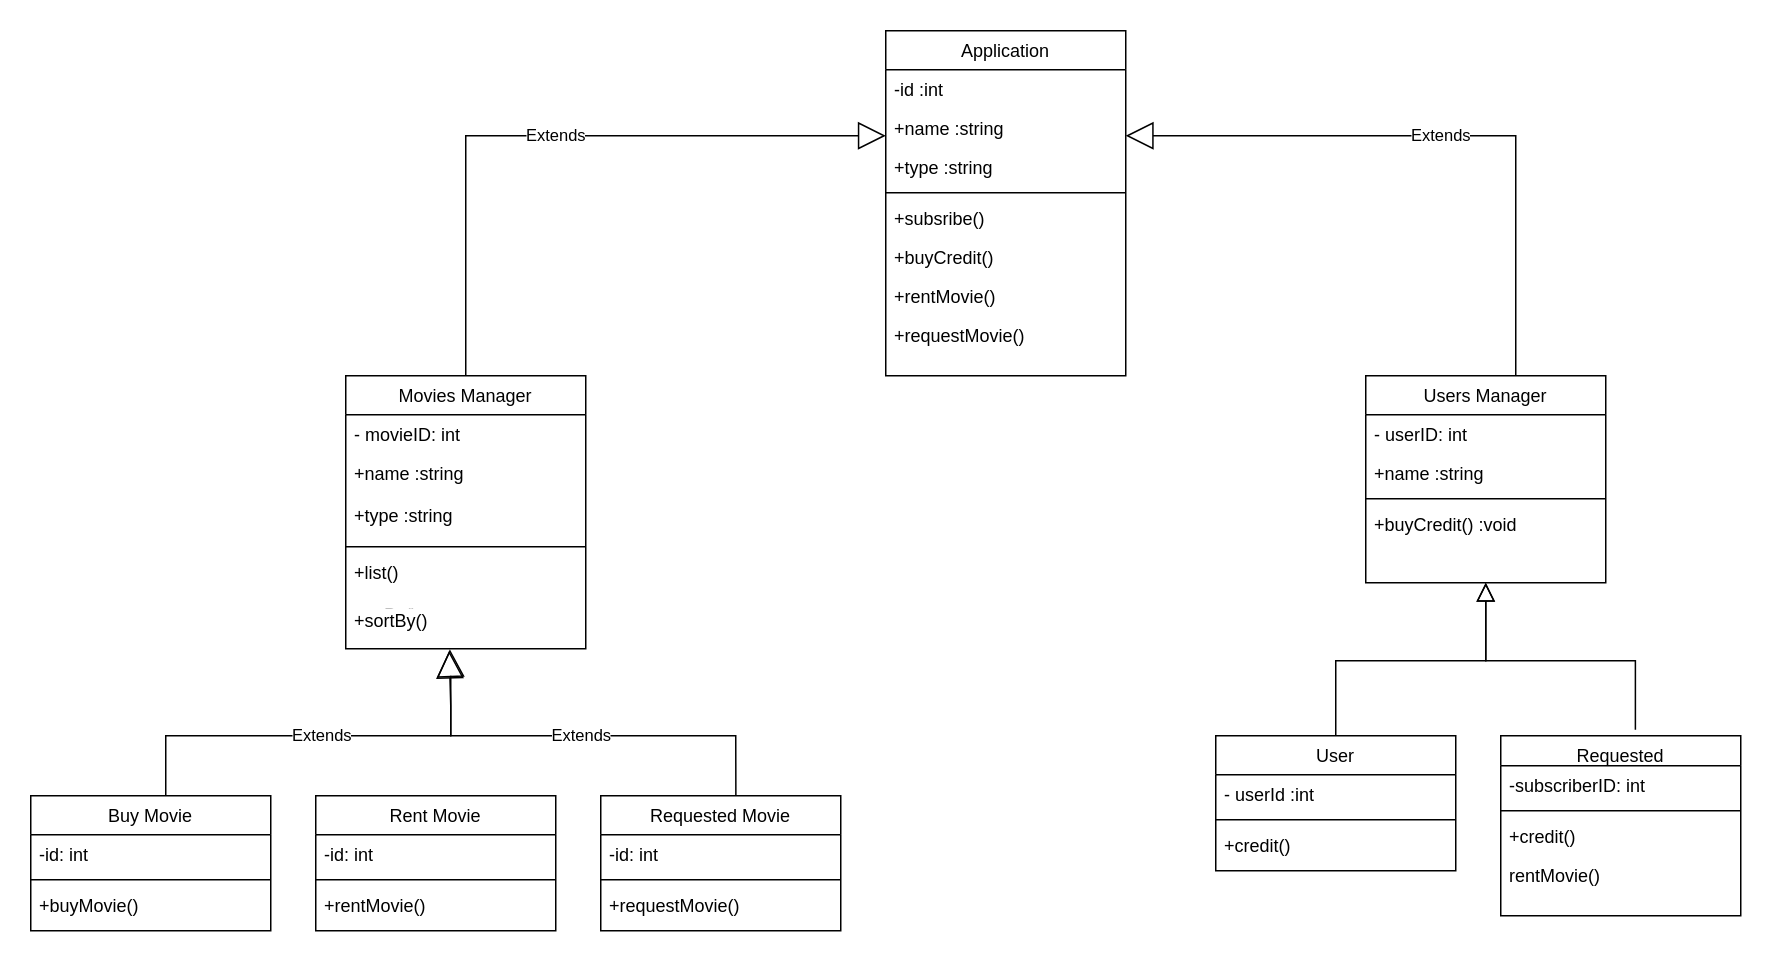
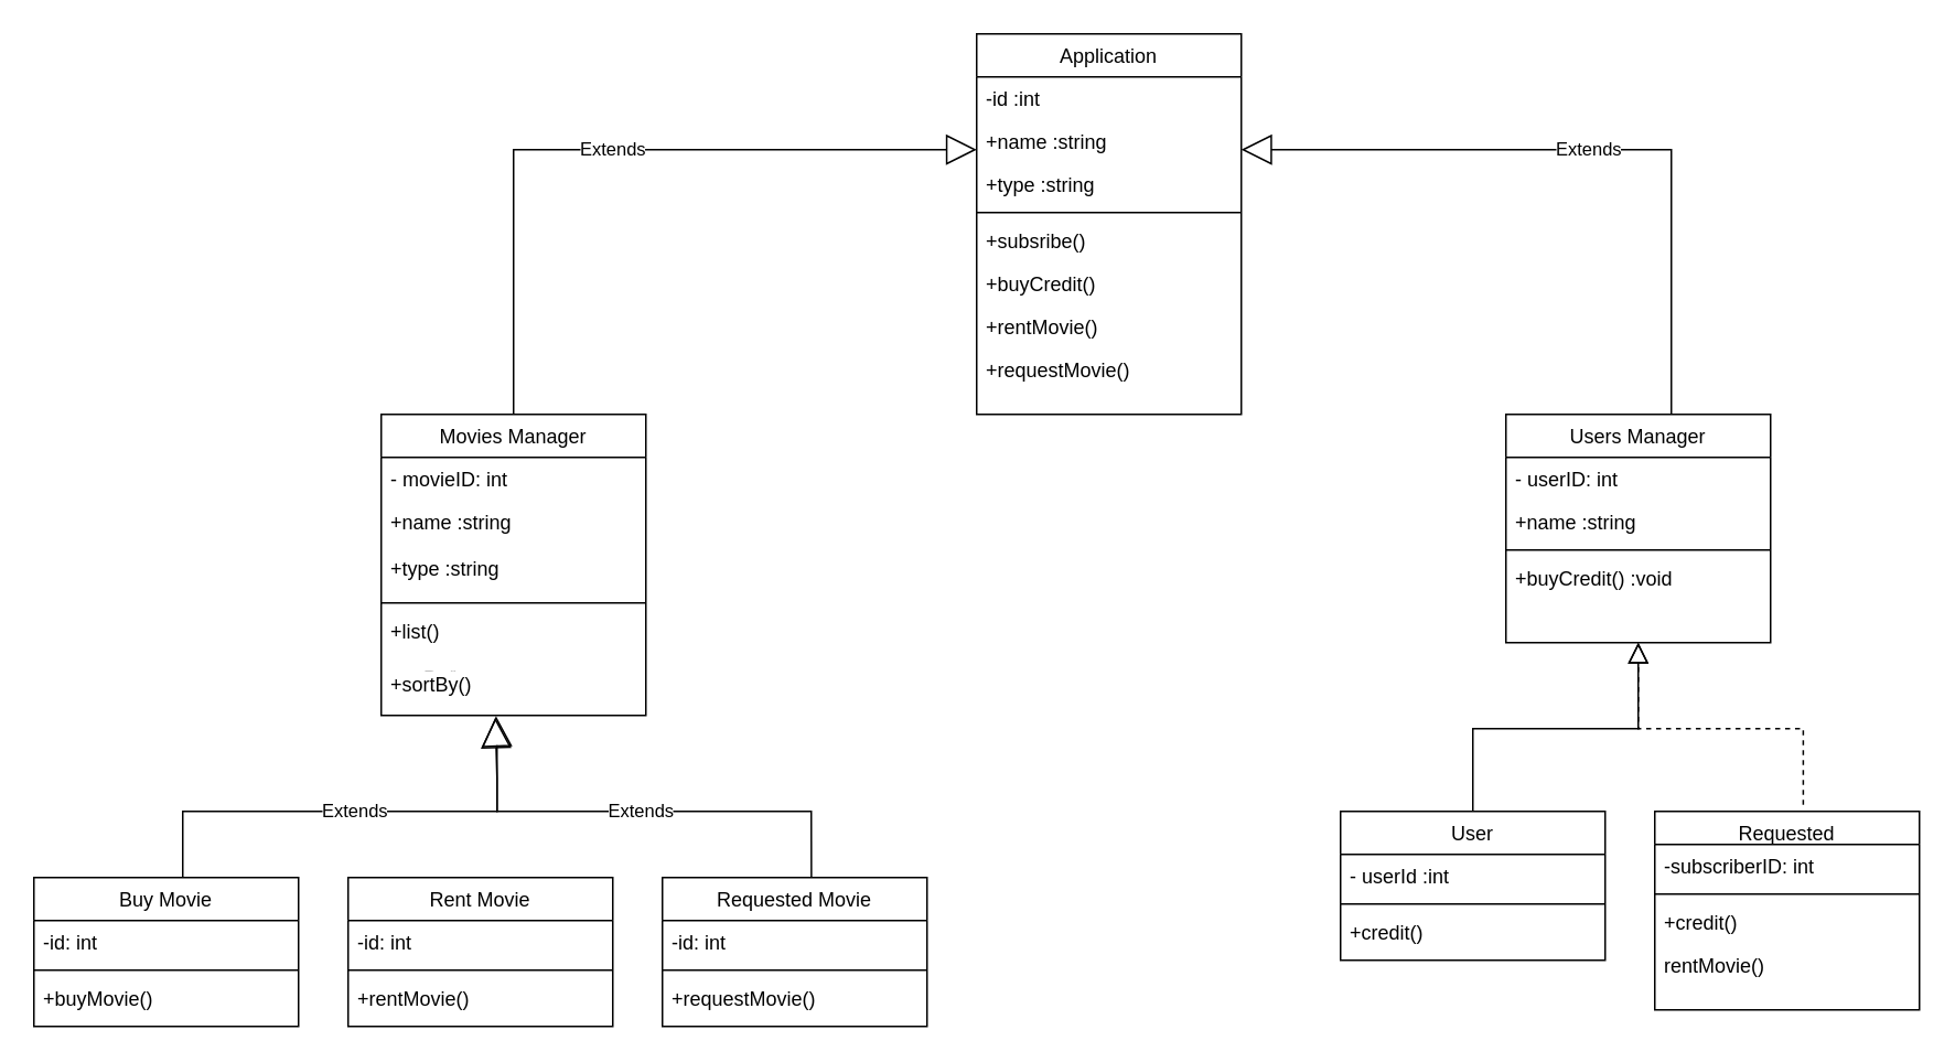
  <mxCell id="0" />
  <mxCell id="1" parent="0" />
  <mxCell id="2" value="User" style="swimlane;fontStyle=0;align=center;verticalAlign=top;childLayout=stackLayout;horizontal=1;startSize=26;horizontalStack=0;resizeParent=1;resizeLast=0;collapsible=1;marginBottom=0;rounded=0;shadow=0;strokeWidth=1;" parent="1" vertex="1"><mxGeometry x="810" y="490" width="160" height="90" as="geometry"><mxRectangle x="130" y="380" width="160" height="26" as="alternateBounds" /></mxGeometry></mxCell>
  <mxCell id="3" value="- userId :int" style="text;align=left;verticalAlign=top;spacingLeft=4;spacingRight=4;overflow=hidden;rotatable=0;points=[[0,0.5],[1,0.5]];portConstraint=eastwest;" parent="2" vertex="1"><mxGeometry y="26" width="160" height="26" as="geometry" /></mxCell>
  <mxCell id="4" value="" style="line;html=1;strokeWidth=1;align=left;verticalAlign=middle;spacingTop=-1;spacingLeft=3;spacingRight=3;rotatable=0;labelPosition=right;points=[];portConstraint=eastwest;" parent="2" vertex="1"><mxGeometry y="52" width="160" height="8" as="geometry" /></mxCell>
  <mxCell id="5" value="+credit()" style="text;align=left;verticalAlign=top;spacingLeft=4;spacingRight=4;overflow=hidden;rotatable=0;points=[[0,0.5],[1,0.5]];portConstraint=eastwest;" parent="2" vertex="1"><mxGeometry y="60" width="160" height="26" as="geometry" /></mxCell>
  <mxCell id="6" value="Application" style="swimlane;fontStyle=0;align=center;verticalAlign=top;childLayout=stackLayout;horizontal=1;startSize=26;horizontalStack=0;resizeParent=1;resizeLast=0;collapsible=1;marginBottom=0;rounded=0;shadow=0;strokeWidth=1;" parent="1" vertex="1"><mxGeometry x="590" y="20" width="160" height="230" as="geometry"><mxRectangle x="550" y="140" width="160" height="26" as="alternateBounds" /></mxGeometry></mxCell>
  <mxCell id="7" value="-id :int" style="text;align=left;verticalAlign=top;spacingLeft=4;spacingRight=4;overflow=hidden;rotatable=0;points=[[0,0.5],[1,0.5]];portConstraint=eastwest;" parent="6" vertex="1"><mxGeometry y="26" width="160" height="26" as="geometry" /></mxCell>
  <mxCell id="8" value="+name :string" style="text;align=left;verticalAlign=top;spacingLeft=4;spacingRight=4;overflow=hidden;rotatable=0;points=[[0,0.5],[1,0.5]];portConstraint=eastwest;rounded=0;shadow=0;html=0;" parent="6" vertex="1"><mxGeometry y="52" width="160" height="26" as="geometry" /></mxCell>
  <mxCell id="9" value="+type :string" style="text;align=left;verticalAlign=top;spacingLeft=4;spacingRight=4;overflow=hidden;rotatable=0;points=[[0,0.5],[1,0.5]];portConstraint=eastwest;rounded=0;shadow=0;html=0;" parent="6" vertex="1"><mxGeometry y="78" width="160" height="26" as="geometry" /></mxCell>
  <mxCell id="10" value="" style="line;html=1;strokeWidth=1;align=left;verticalAlign=middle;spacingTop=-1;spacingLeft=3;spacingRight=3;rotatable=0;labelPosition=right;points=[];portConstraint=eastwest;" parent="6" vertex="1"><mxGeometry y="104" width="160" height="8" as="geometry" /></mxCell>
  <mxCell id="11" value="+subsribe()" style="text;align=left;verticalAlign=top;spacingLeft=4;spacingRight=4;overflow=hidden;rotatable=0;points=[[0,0.5],[1,0.5]];portConstraint=eastwest;" parent="6" vertex="1"><mxGeometry y="112" width="160" height="26" as="geometry" /></mxCell>
  <mxCell id="12" value="+buyCredit()" style="text;align=left;verticalAlign=top;spacingLeft=4;spacingRight=4;overflow=hidden;rotatable=0;points=[[0,0.5],[1,0.5]];portConstraint=eastwest;" parent="6" vertex="1"><mxGeometry y="138" width="160" height="26" as="geometry" /></mxCell>
  <mxCell id="13" value="+rentMovie()" style="text;align=left;verticalAlign=top;spacingLeft=4;spacingRight=4;overflow=hidden;rotatable=0;points=[[0,0.5],[1,0.5]];portConstraint=eastwest;" parent="6" vertex="1"><mxGeometry y="164" width="160" height="26" as="geometry" /></mxCell>
  <mxCell id="14" value="+requestMovie()" style="text;align=left;verticalAlign=top;spacingLeft=4;spacingRight=4;overflow=hidden;rotatable=0;points=[[0,0.5],[1,0.5]];portConstraint=eastwest;" parent="6" vertex="1"><mxGeometry y="190" width="160" height="40" as="geometry" /></mxCell>
  <mxCell id="15" value="Users Manager" style="swimlane;fontStyle=0;align=center;verticalAlign=top;childLayout=stackLayout;horizontal=1;startSize=26;horizontalStack=0;resizeParent=1;resizeLast=0;collapsible=1;marginBottom=0;rounded=0;shadow=0;strokeWidth=1;" parent="1" vertex="1"><mxGeometry x="910" y="250" width="160" height="138" as="geometry"><mxRectangle x="130" y="380" width="160" height="26" as="alternateBounds" /></mxGeometry></mxCell>
  <mxCell id="16" value="- userID: int" style="text;align=left;verticalAlign=top;spacingLeft=4;spacingRight=4;overflow=hidden;rotatable=0;points=[[0,0.5],[1,0.5]];portConstraint=eastwest;" parent="15" vertex="1"><mxGeometry y="26" width="160" height="26" as="geometry" /></mxCell>
  <mxCell id="17" value="+name :string" style="text;align=left;verticalAlign=top;spacingLeft=4;spacingRight=4;overflow=hidden;rotatable=0;points=[[0,0.5],[1,0.5]];portConstraint=eastwest;rounded=0;shadow=0;html=0;" parent="15" vertex="1"><mxGeometry y="52" width="160" height="26" as="geometry" /></mxCell>
  <mxCell id="18" value="" style="line;html=1;strokeWidth=1;align=left;verticalAlign=middle;spacingTop=-1;spacingLeft=3;spacingRight=3;rotatable=0;labelPosition=right;points=[];portConstraint=eastwest;" parent="15" vertex="1"><mxGeometry y="78" width="160" height="8" as="geometry" /></mxCell>
  <mxCell id="19" value="+buyCredit() :void" style="text;align=left;verticalAlign=top;spacingLeft=4;spacingRight=4;overflow=hidden;rotatable=0;points=[[0,0.5],[1,0.5]];portConstraint=eastwest;" parent="15" vertex="1"><mxGeometry y="86" width="160" height="26" as="geometry" /></mxCell>
  <mxCell id="20" value="Requested" style="swimlane;fontStyle=0;align=center;verticalAlign=top;childLayout=stackLayout;horizontal=1;startSize=20;horizontalStack=0;resizeParent=1;resizeLast=0;collapsible=1;marginBottom=0;rounded=0;shadow=0;strokeWidth=1;" parent="1" vertex="1"><mxGeometry x="1000" y="490" width="160" height="120" as="geometry"><mxRectangle x="130" y="380" width="160" height="26" as="alternateBounds" /></mxGeometry></mxCell>
  <mxCell id="21" value="-subscriberID: int" style="text;align=left;verticalAlign=top;spacingLeft=4;spacingRight=4;overflow=hidden;rotatable=0;points=[[0,0.5],[1,0.5]];portConstraint=eastwest;" parent="20" vertex="1"><mxGeometry y="20" width="160" height="26" as="geometry" /></mxCell>
  <mxCell id="22" value="" style="line;html=1;strokeWidth=1;align=left;verticalAlign=middle;spacingTop=-1;spacingLeft=3;spacingRight=3;rotatable=0;labelPosition=right;points=[];portConstraint=eastwest;" parent="20" vertex="1"><mxGeometry y="46" width="160" height="8" as="geometry" /></mxCell>
  <mxCell id="23" value="+credit()" style="text;align=left;verticalAlign=top;spacingLeft=4;spacingRight=4;overflow=hidden;rotatable=0;points=[[0,0.5],[1,0.5]];portConstraint=eastwest;" parent="20" vertex="1"><mxGeometry y="54" width="160" height="26" as="geometry" /></mxCell>
  <mxCell id="24" value="rentMovie()" style="text;align=left;verticalAlign=top;spacingLeft=4;spacingRight=4;overflow=hidden;rotatable=0;points=[[0,0.5],[1,0.5]];portConstraint=eastwest;" parent="20" vertex="1"><mxGeometry y="80" width="160" height="26" as="geometry" /></mxCell>
  <mxCell id="25" value="" style="endArrow=block;endSize=10;endFill=0;shadow=0;strokeWidth=1;rounded=0;edgeStyle=elbowEdgeStyle;elbow=vertical;" parent="1" source="2" edge="1"><mxGeometry width="160" relative="1" as="geometry"><mxPoint x="890" y="490" as="sourcePoint" /><mxPoint x="990" y="388" as="targetPoint" /><Array as="points"><mxPoint x="1040" y="440" /></Array></mxGeometry></mxCell>
- <mxCell id="26" value="" style="endArrow=block;endSize=10;endFill=0;shadow=0;strokeWidth=1;rounded=0;edgeStyle=elbowEdgeStyle;elbow=vertical;exitX=0.561;exitY=-0.033;exitDx=0;exitDy=0;exitPerimeter=0;entryX=0.5;entryY=1;entryDx=0;entryDy=0;" parent="1" source="20" target="15" edge="1"><mxGeometry width="160" relative="1" as="geometry"><mxPoint x="900" y="500" as="sourcePoint" /><mxPoint x="1020" y="390" as="targetPoint" /><Array as="points"><mxPoint x="1040" y="440" /></Array></mxGeometry></mxCell>
+ <mxCell id="26" value="" style="endArrow=block;endSize=10;endFill=0;shadow=0;strokeWidth=1;rounded=0;edgeStyle=elbowEdgeStyle;elbow=vertical;exitX=0.561;exitY=-0.033;exitDx=0;exitDy=0;exitPerimeter=0;entryX=0.5;entryY=1;entryDx=0;entryDy=0;dashed=1;" parent="1" source="20" target="15" edge="1"><mxGeometry width="160" relative="1" as="geometry"><mxPoint x="900" y="500" as="sourcePoint" /><mxPoint x="1020" y="390" as="targetPoint" /><Array as="points"><mxPoint x="1040" y="440" /></Array></mxGeometry></mxCell>
  <mxCell id="27" value="Extends" style="endArrow=block;endSize=16;endFill=0;html=1;rounded=0;" parent="1" edge="1"><mxGeometry width="160" relative="1" as="geometry"><mxPoint x="1010" y="250" as="sourcePoint" /><mxPoint x="750" y="90" as="targetPoint" /><Array as="points"><mxPoint x="1010" y="90" /></Array></mxGeometry></mxCell>
  <mxCell id="28" value="Buy Movie" style="swimlane;fontStyle=0;align=center;verticalAlign=top;childLayout=stackLayout;horizontal=1;startSize=26;horizontalStack=0;resizeParent=1;resizeLast=0;collapsible=1;marginBottom=0;rounded=0;shadow=0;strokeWidth=1;" parent="1" vertex="1"><mxGeometry x="20" y="530" width="160" height="90" as="geometry"><mxRectangle x="130" y="380" width="160" height="26" as="alternateBounds" /></mxGeometry></mxCell>
  <mxCell id="29" value="-id: int" style="text;align=left;verticalAlign=top;spacingLeft=4;spacingRight=4;overflow=hidden;rotatable=0;points=[[0,0.5],[1,0.5]];portConstraint=eastwest;" parent="28" vertex="1"><mxGeometry y="26" width="160" height="26" as="geometry" /></mxCell>
  <mxCell id="30" value="" style="line;html=1;strokeWidth=1;align=left;verticalAlign=middle;spacingTop=-1;spacingLeft=3;spacingRight=3;rotatable=0;labelPosition=right;points=[];portConstraint=eastwest;" parent="28" vertex="1"><mxGeometry y="52" width="160" height="8" as="geometry" /></mxCell>
  <mxCell id="31" value="+buyMovie()" style="text;align=left;verticalAlign=top;spacingLeft=4;spacingRight=4;overflow=hidden;rotatable=0;points=[[0,0.5],[1,0.5]];portConstraint=eastwest;" parent="28" vertex="1"><mxGeometry y="60" width="160" height="26" as="geometry" /></mxCell>
  <mxCell id="32" value="Movies Manager" style="swimlane;fontStyle=0;align=center;verticalAlign=top;childLayout=stackLayout;horizontal=1;startSize=26;horizontalStack=0;resizeParent=1;resizeLast=0;collapsible=1;marginBottom=0;rounded=0;shadow=0;strokeWidth=1;" parent="1" vertex="1"><mxGeometry x="230" y="250" width="160" height="182" as="geometry"><mxRectangle x="130" y="380" width="160" height="26" as="alternateBounds" /></mxGeometry></mxCell>
  <mxCell id="33" value="- movieID: int" style="text;align=left;verticalAlign=top;spacingLeft=4;spacingRight=4;overflow=hidden;rotatable=0;points=[[0,0.5],[1,0.5]];portConstraint=eastwest;" parent="32" vertex="1"><mxGeometry y="26" width="160" height="26" as="geometry" /></mxCell>
  <mxCell id="34" value="+name :string" style="text;align=left;verticalAlign=top;spacingLeft=4;spacingRight=4;overflow=hidden;rotatable=0;points=[[0,0.5],[1,0.5]];portConstraint=eastwest;rounded=0;shadow=0;html=0;" parent="32" vertex="1"><mxGeometry y="52" width="160" height="28" as="geometry" /></mxCell>
  <mxCell id="35" value="+type :string" style="text;align=left;verticalAlign=top;spacingLeft=4;spacingRight=4;overflow=hidden;rotatable=0;points=[[0,0.5],[1,0.5]];portConstraint=eastwest;rounded=0;shadow=0;html=0;" parent="32" vertex="1"><mxGeometry y="80" width="160" height="30" as="geometry" /></mxCell>
  <mxCell id="36" value="" style="line;html=1;strokeWidth=1;align=left;verticalAlign=middle;spacingTop=-1;spacingLeft=3;spacingRight=3;rotatable=0;labelPosition=right;points=[];portConstraint=eastwest;" parent="32" vertex="1"><mxGeometry y="110" width="160" height="8" as="geometry" /></mxCell>
  <mxCell id="37" value="Extends" style="endArrow=block;endSize=16;endFill=0;html=1;rounded=0;entryX=0.434;entryY=1.012;entryDx=0;entryDy=0;entryPerimeter=0;" parent="32" target="39" edge="1"><mxGeometry width="160" relative="1" as="geometry"><mxPoint x="-120" y="280" as="sourcePoint" /><mxPoint x="70" y="170" as="targetPoint" /><Array as="points"><mxPoint x="-120" y="240" /><mxPoint x="70" y="240" /><mxPoint x="70" y="200" /></Array></mxGeometry></mxCell>
  <mxCell id="38" value="+list()&#10;&#10;sortBy()" style="text;align=left;verticalAlign=top;spacingLeft=4;spacingRight=4;overflow=hidden;rotatable=0;points=[[0,0.5],[1,0.5]];portConstraint=eastwest;rounded=0;shadow=0;html=0;" parent="32" vertex="1"><mxGeometry y="118" width="160" height="32" as="geometry" /></mxCell>
  <mxCell id="39" value="+sortBy()" style="text;align=left;verticalAlign=top;spacingLeft=4;spacingRight=4;overflow=hidden;rotatable=0;points=[[0,0.5],[1,0.5]];portConstraint=eastwest;rounded=0;shadow=0;html=0;" parent="32" vertex="1"><mxGeometry y="150" width="160" height="32" as="geometry" /></mxCell>
  <mxCell id="40" value="Extends" style="endArrow=block;endSize=16;endFill=0;html=1;rounded=0;" parent="1" edge="1"><mxGeometry width="160" relative="1" as="geometry"><mxPoint x="310" y="250" as="sourcePoint" /><mxPoint x="590" y="90" as="targetPoint" /><Array as="points"><mxPoint x="310" y="90" /></Array></mxGeometry></mxCell>
  <mxCell id="41" value="Rent Movie" style="swimlane;fontStyle=0;align=center;verticalAlign=top;childLayout=stackLayout;horizontal=1;startSize=26;horizontalStack=0;resizeParent=1;resizeLast=0;collapsible=1;marginBottom=0;rounded=0;shadow=0;strokeWidth=1;" parent="1" vertex="1"><mxGeometry x="210" y="530" width="160" height="90" as="geometry"><mxRectangle x="130" y="380" width="160" height="26" as="alternateBounds" /></mxGeometry></mxCell>
  <mxCell id="42" value="-id: int" style="text;align=left;verticalAlign=top;spacingLeft=4;spacingRight=4;overflow=hidden;rotatable=0;points=[[0,0.5],[1,0.5]];portConstraint=eastwest;" parent="41" vertex="1"><mxGeometry y="26" width="160" height="26" as="geometry" /></mxCell>
  <mxCell id="43" value="" style="line;html=1;strokeWidth=1;align=left;verticalAlign=middle;spacingTop=-1;spacingLeft=3;spacingRight=3;rotatable=0;labelPosition=right;points=[];portConstraint=eastwest;" parent="41" vertex="1"><mxGeometry y="52" width="160" height="8" as="geometry" /></mxCell>
  <mxCell id="44" value="+rentMovie()" style="text;align=left;verticalAlign=top;spacingLeft=4;spacingRight=4;overflow=hidden;rotatable=0;points=[[0,0.5],[1,0.5]];portConstraint=eastwest;" parent="41" vertex="1"><mxGeometry y="60" width="160" height="26" as="geometry" /></mxCell>
  <mxCell id="45" value="Requested Movie" style="swimlane;fontStyle=0;align=center;verticalAlign=top;childLayout=stackLayout;horizontal=1;startSize=26;horizontalStack=0;resizeParent=1;resizeLast=0;collapsible=1;marginBottom=0;rounded=0;shadow=0;strokeWidth=1;" parent="1" vertex="1"><mxGeometry x="400" y="530" width="160" height="90" as="geometry"><mxRectangle x="130" y="380" width="160" height="26" as="alternateBounds" /></mxGeometry></mxCell>
  <mxCell id="46" value="-id: int" style="text;align=left;verticalAlign=top;spacingLeft=4;spacingRight=4;overflow=hidden;rotatable=0;points=[[0,0.5],[1,0.5]];portConstraint=eastwest;" parent="45" vertex="1"><mxGeometry y="26" width="160" height="26" as="geometry" /></mxCell>
  <mxCell id="47" value="" style="line;html=1;strokeWidth=1;align=left;verticalAlign=middle;spacingTop=-1;spacingLeft=3;spacingRight=3;rotatable=0;labelPosition=right;points=[];portConstraint=eastwest;" parent="45" vertex="1"><mxGeometry y="52" width="160" height="8" as="geometry" /></mxCell>
  <mxCell id="48" value="+requestMovie()" style="text;align=left;verticalAlign=top;spacingLeft=4;spacingRight=4;overflow=hidden;rotatable=0;points=[[0,0.5],[1,0.5]];portConstraint=eastwest;" parent="45" vertex="1"><mxGeometry y="60" width="160" height="26" as="geometry" /></mxCell>
  <mxCell id="49" value="Extends" style="endArrow=block;endSize=16;endFill=0;html=1;rounded=0;exitX=0.563;exitY=0;exitDx=0;exitDy=0;entryX=0.431;entryY=1.041;entryDx=0;entryDy=0;entryPerimeter=0;exitPerimeter=0;" parent="1" source="45" target="39" edge="1"><mxGeometry width="160" relative="1" as="geometry"><mxPoint x="130" y="550" as="sourcePoint" /><mxPoint x="320" y="440" as="targetPoint" /><Array as="points"><mxPoint x="490" y="490" /><mxPoint x="300" y="490" /><mxPoint x="300" y="470" /></Array></mxGeometry></mxCell>
